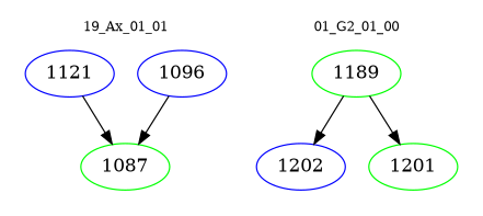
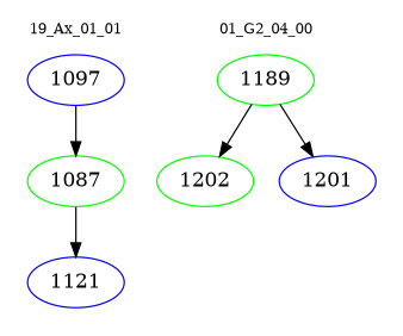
  digraph {
    node [color=blue]
    edge [color=black]
-   n1 [label=1096]
+   n1 [label=1097]
    n2 [color=green label=1087]
    n3 [label=1121]
-   n4 [label=1202]
+   n4 [color=green label=1202]
    n5 [color=green label=1189]
-   n6 [color=green label=1201]
+   n6 [label=1201]
    subgraph cluster_1 {
      color=white
      fontsize=10
      label="19_Ax_01_01"
      n1
      n2
      n3
    }
    subgraph cluster_2 {
      color=white
      fontsize=10
-     label="01_G2_01_00"
+     label="01_G2_04_00"
      n4
      n5
      n6
    }
    n1 -> n2
-   n3 -> n2
+   n2 -> n3
    n5 -> n4
    n5 -> n6
  }
